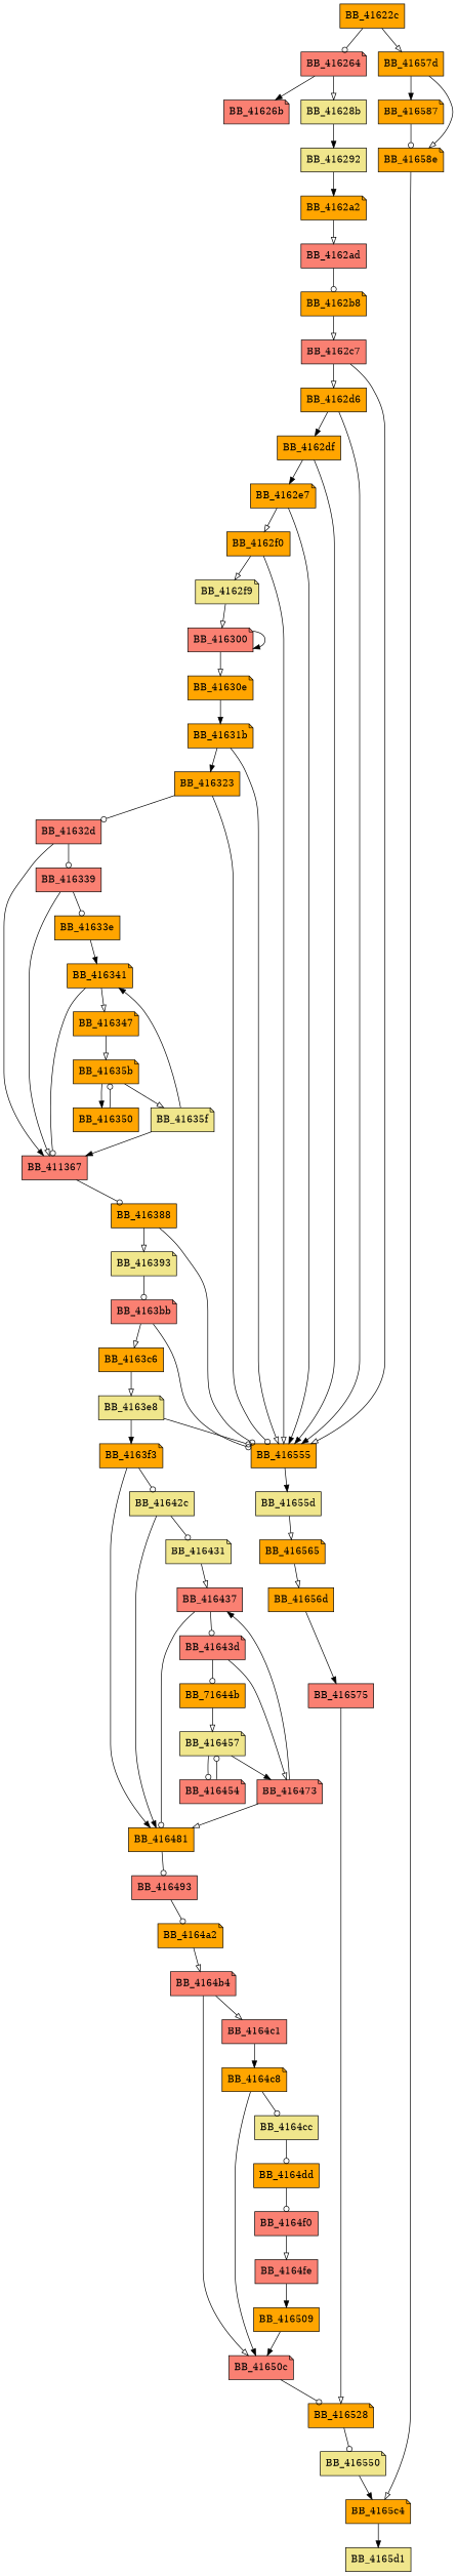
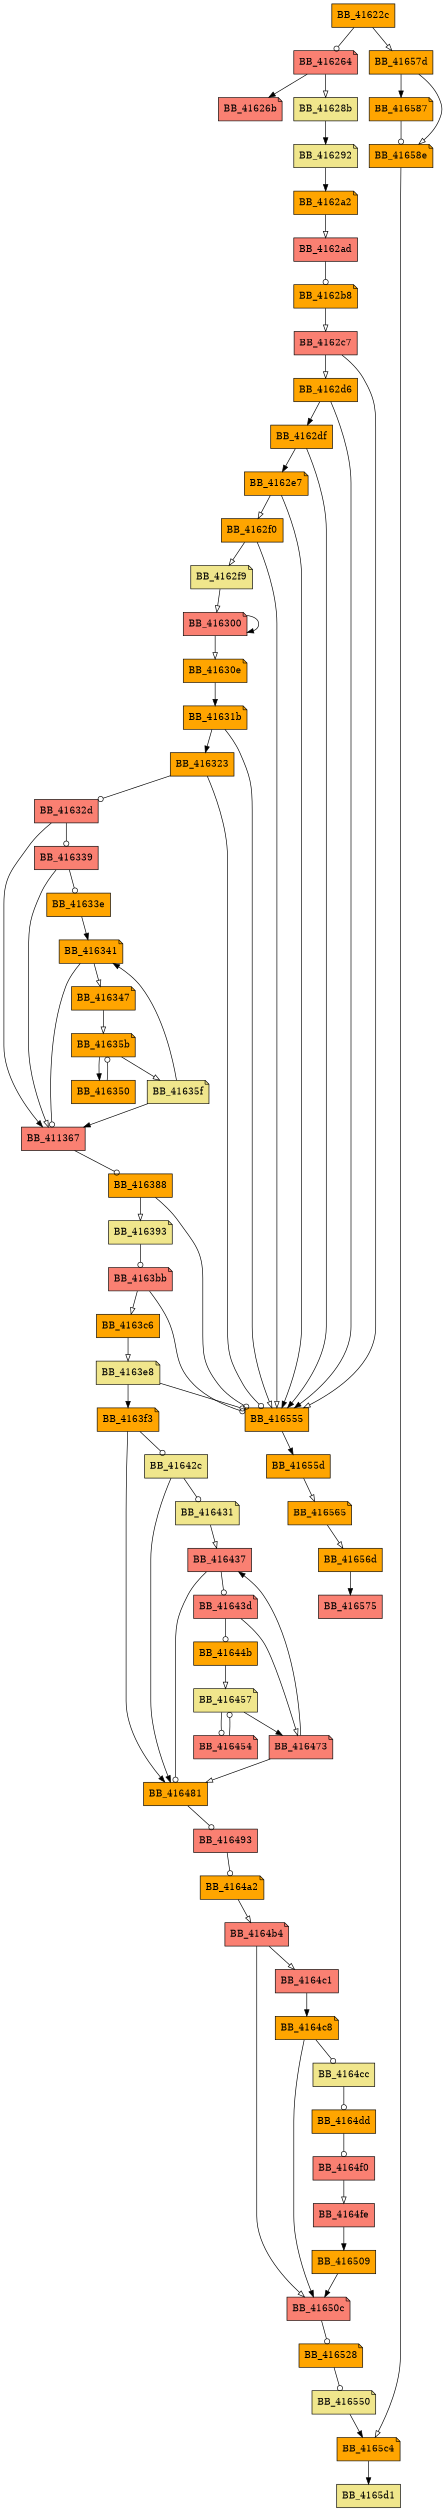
  digraph {
    node [fillcolor=orange shape=box style=filled]
    edge [arrowhead=onormal]
    BB_416264 [fillcolor=salmon shape=note]
    BB_41622c
    BB_41657d
    BB_41626b [fillcolor=salmon shape=note]
    BB_41628b [fillcolor=khaki]
    BB_416587 [shape=note]
    BB_41658e [shape=note]
-   BB_416292 [fillcolor=khaki]
+   BB_416292 [fillcolor=khaki shape=note]
    BB_4165c4 [shape=note]
    BB_4162a2 [shape=note]
-   BB_41655d [fillcolor=khaki]
+   BB_41655d
    BB_416555
    BB_416565 [shape=note]
    BB_4162ad [fillcolor=salmon]
    BB_4162b8 [shape=note]
    BB_4162c7 [fillcolor=salmon]
    BB_4162d6
    BB_4162df
    BB_4162e7 [shape=note]
    BB_4162f0
    BB_4162f9 [fillcolor=khaki shape=note]
    BB_416300 [fillcolor=salmon shape=note]
    BB_41630e [shape=note]
    BB_41631b [shape=note]
    BB_416323
    BB_41632d [fillcolor=salmon]
    BB_416339 [fillcolor=salmon]
    n28 [fillcolor=salmon label=BB_411367]
    BB_41633e
    BB_416388
    BB_416341 [shape=note]
    BB_416393 [fillcolor=khaki shape=note]
    BB_416347 [shape=note]
    BB_41635b [shape=note]
    BB_416350
    BB_41635f [fillcolor=khaki shape=note]
    BB_4163bb [fillcolor=salmon shape=note]
    BB_4163c6
    BB_4163e8 [fillcolor=khaki shape=note]
    BB_4163f3 [shape=note]
    BB_41642c [fillcolor=khaki]
    BB_416481
    BB_416431 [fillcolor=khaki shape=note]
    BB_416493 [fillcolor=salmon]
    BB_416437 [fillcolor=salmon]
    BB_4164a2 [shape=note]
    BB_41643d [fillcolor=salmon shape=note]
-   BB_41644b [label=BB_71644b]
+   BB_41644b
    BB_416473 [fillcolor=salmon shape=note]
    BB_416457 [fillcolor=khaki shape=note]
    BB_416454 [fillcolor=salmon shape=note]
    BB_4164b4 [fillcolor=salmon shape=note]
    BB_4164c1 [fillcolor=salmon]
    BB_41650c [fillcolor=salmon shape=note]
    BB_4164c8 [shape=note]
    n56 [label=BB_416528 shape=note]
    BB_4164cc [fillcolor=khaki]
    BB_416550 [fillcolor=khaki shape=note]
    BB_4164dd
    BB_4164f0 [fillcolor=salmon]
    BB_4164fe [fillcolor=salmon]
    BB_416509
    BB_4165d1 [fillcolor=khaki]
    BB_41656d
    BB_416575 [fillcolor=salmon]
    BB_416264 -> BB_41626b [arrowhead=normal]
    BB_416264 -> BB_41628b
    BB_41622c -> BB_416264 [arrowhead=odot]
    BB_41622c -> BB_41657d
    BB_41657d -> BB_416587 [arrowhead=normal]
    BB_41657d -> BB_41658e
    BB_41628b -> BB_416292 [arrowhead=normal]
    BB_416587 -> BB_41658e [arrowhead=odot]
    BB_41658e -> BB_4165c4
    BB_416292 -> BB_4162a2 [arrowhead=normal]
    BB_4165c4 -> BB_4165d1 [arrowhead=normal]
    BB_4162a2 -> BB_4162ad
    BB_41655d -> BB_416565
    BB_416555 -> BB_41655d [arrowhead=normal]
    BB_416565 -> BB_41656d
    BB_4162ad -> BB_4162b8 [arrowhead=odot]
    BB_4162b8 -> BB_4162c7
    BB_4162c7 -> BB_416555
    BB_4162c7 -> BB_4162d6
    BB_4162d6 -> BB_416555 [arrowhead=normal]
    BB_4162d6 -> BB_4162df [arrowhead=normal]
    BB_4162df -> BB_416555 [arrowhead=normal]
    BB_4162df -> BB_4162e7 [arrowhead=normal]
    BB_4162e7 -> BB_416555 [arrowhead=normal]
    BB_4162e7 -> BB_4162f0
    BB_4162f0 -> BB_416555
    BB_4162f0 -> BB_4162f9
    BB_4162f9 -> BB_416300
    BB_416300 -> BB_416300 [arrowhead=normal]
    BB_416300 -> BB_41630e
    BB_41630e -> BB_41631b [arrowhead=normal]
    BB_41631b -> BB_416555
    BB_41631b -> BB_416323 [arrowhead=normal]
    BB_416323 -> BB_416555 [arrowhead=odot]
    BB_416323 -> BB_41632d [arrowhead=odot]
    BB_41632d -> BB_416339 [arrowhead=odot]
    BB_41632d -> n28 [arrowhead=normal]
    BB_416339 -> n28
    BB_416339 -> BB_41633e [arrowhead=odot]
    n28 -> BB_416388 [arrowhead=odot]
    BB_41633e -> BB_416341 [arrowhead=normal]
    BB_416388 -> BB_416555 [arrowhead=odot]
    BB_416388 -> BB_416393
    BB_416341 -> n28 [arrowhead=odot]
    BB_416341 -> BB_416347
    BB_416393 -> BB_4163bb [arrowhead=odot]
    BB_416347 -> BB_41635b
    BB_41635b -> BB_416350 [arrowhead=normal]
    BB_41635b -> BB_41635f
    BB_416350 -> BB_41635b [arrowhead=odot]
    BB_41635f -> n28 [arrowhead=normal]
    BB_41635f -> BB_416341 [arrowhead=normal]
    BB_4163bb -> BB_416555 [arrowhead=odot]
    BB_4163bb -> BB_4163c6
    BB_4163c6 -> BB_4163e8
    BB_4163e8 -> BB_416555 [arrowhead=odot]
    BB_4163e8 -> BB_4163f3 [arrowhead=normal]
    BB_4163f3 -> BB_41642c [arrowhead=odot]
    BB_4163f3 -> BB_416481 [arrowhead=normal]
    BB_41642c -> BB_416481 [arrowhead=normal]
    BB_41642c -> BB_416431 [arrowhead=odot]
    BB_416481 -> BB_416493 [arrowhead=odot]
    BB_416431 -> BB_416437
    BB_416493 -> BB_4164a2 [arrowhead=odot]
    BB_416437 -> BB_416481 [arrowhead=odot]
    BB_416437 -> BB_41643d [arrowhead=odot]
    BB_4164a2 -> BB_4164b4
    BB_41643d -> BB_41644b [arrowhead=odot]
    BB_41643d -> BB_416473
    BB_41644b -> BB_416457
    BB_416473 -> BB_416481
    BB_416473 -> BB_416437 [arrowhead=normal]
    BB_416457 -> BB_416473 [arrowhead=normal]
    BB_416457 -> BB_416454 [arrowhead=odot]
    BB_416454 -> BB_416457 [arrowhead=odot]
    BB_4164b4 -> BB_4164c1
    BB_4164b4 -> BB_41650c
    BB_4164c1 -> BB_4164c8 [arrowhead=normal]
    BB_41650c -> n56 [arrowhead=odot]
    BB_4164c8 -> BB_41650c [arrowhead=normal]
    BB_4164c8 -> BB_4164cc [arrowhead=odot]
    n56 -> BB_416550 [arrowhead=odot]
    BB_4164cc -> BB_4164dd [arrowhead=odot]
    BB_416550 -> BB_4165c4 [arrowhead=normal]
    BB_4164dd -> BB_4164f0 [arrowhead=odot]
    BB_4164f0 -> BB_4164fe
    BB_4164fe -> BB_416509 [arrowhead=normal]
    BB_416509 -> BB_41650c [arrowhead=normal]
    BB_41656d -> BB_416575 [arrowhead=normal]
-   BB_416575 -> n56
  }
